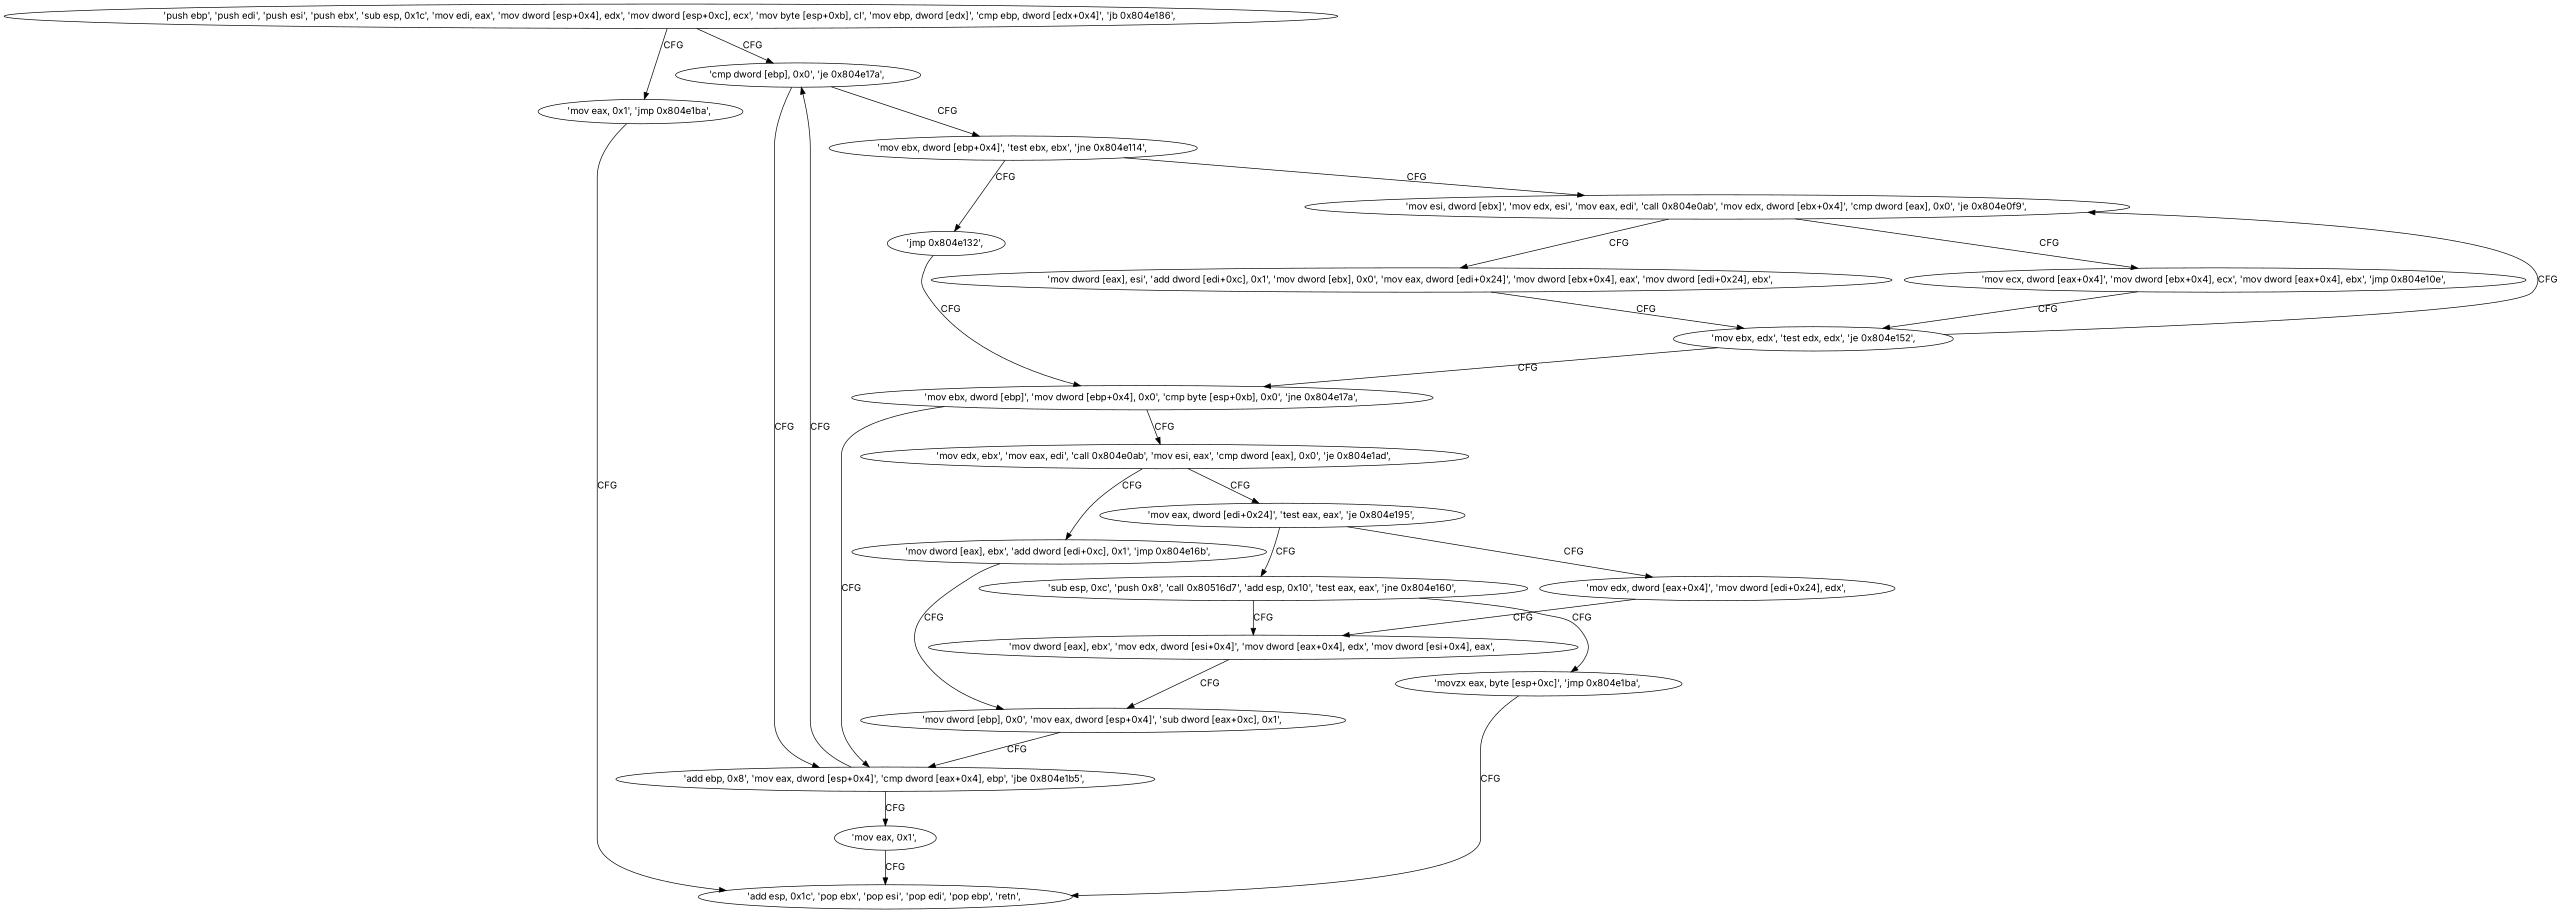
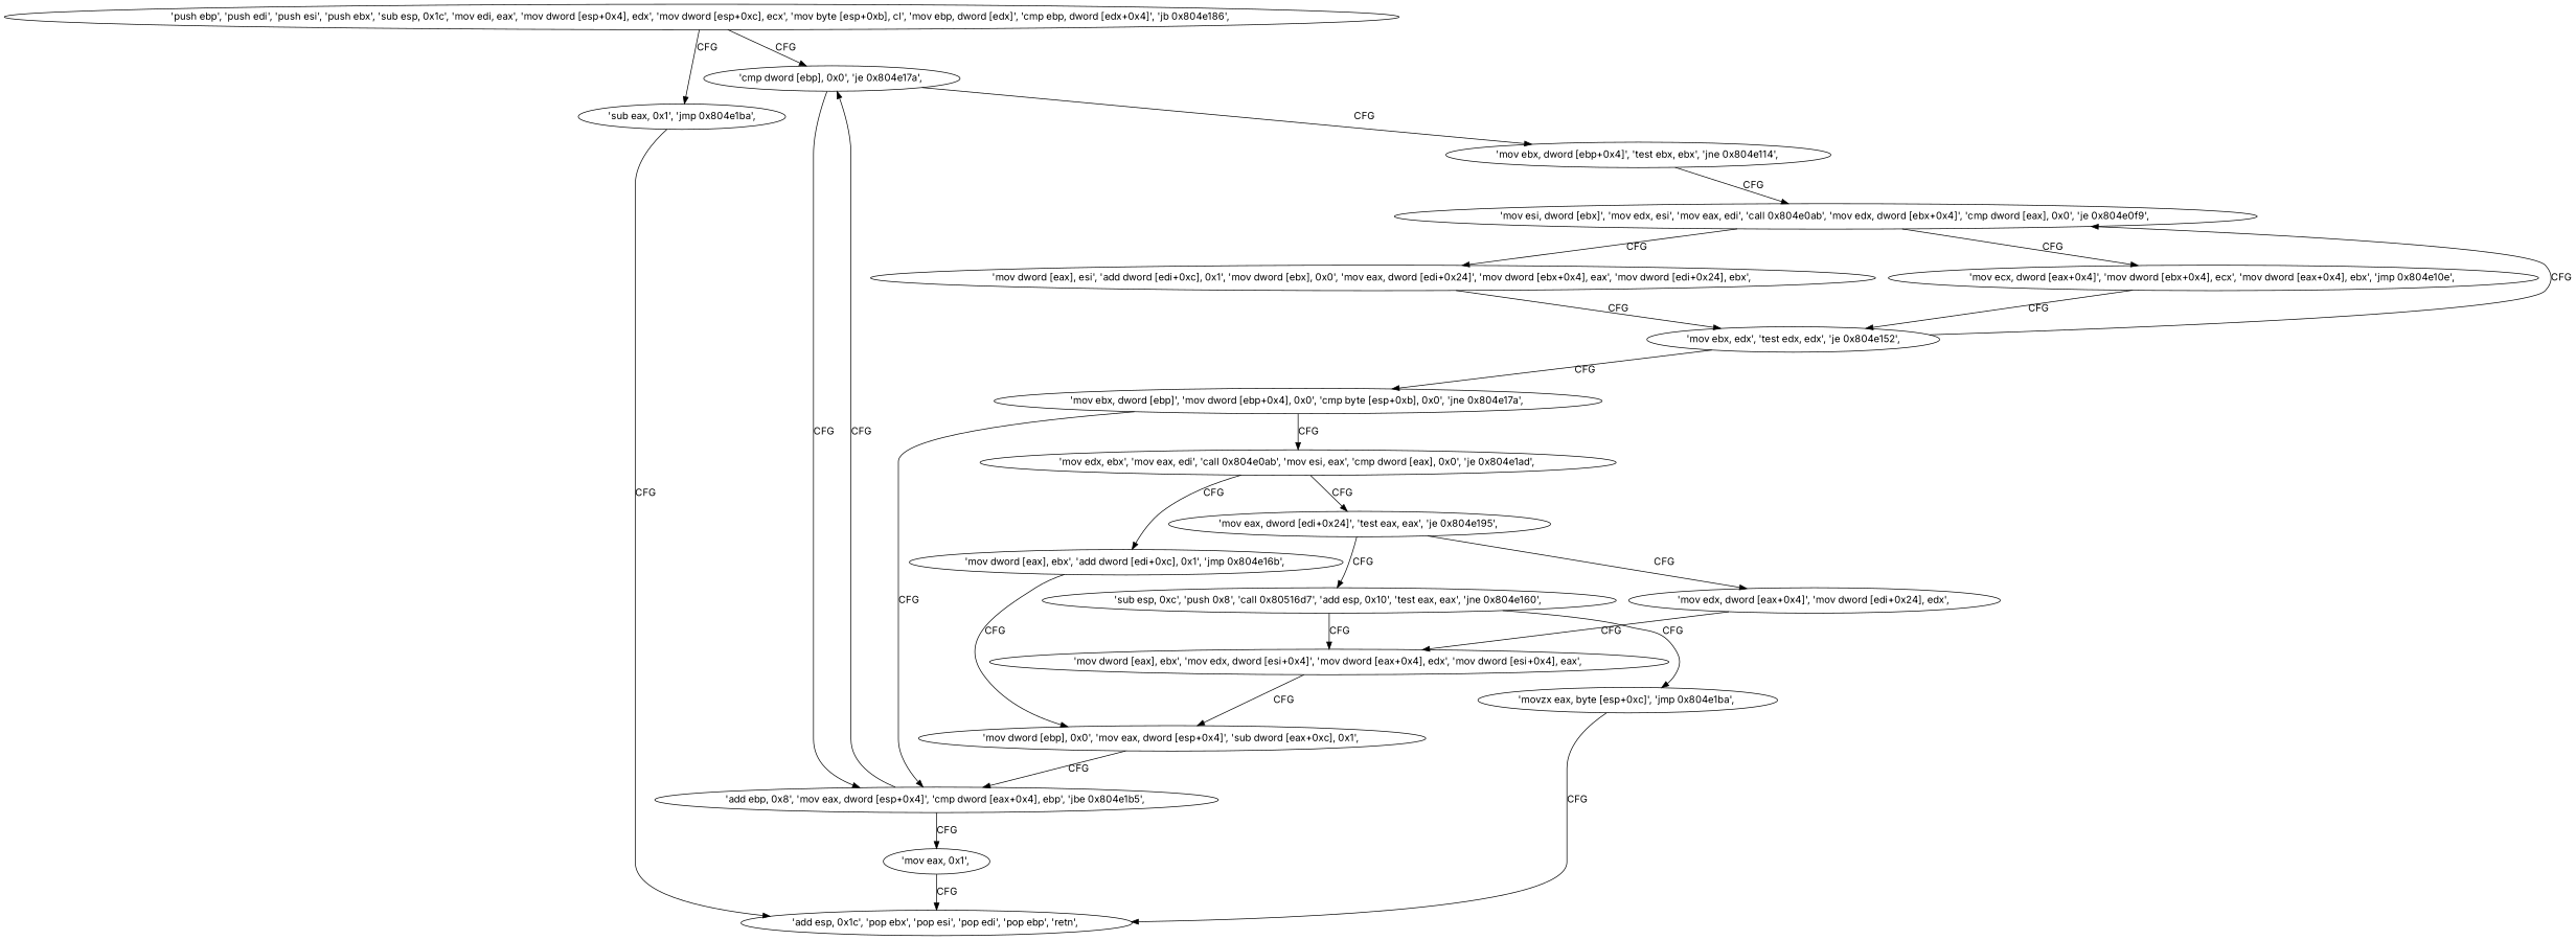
  digraph {
    fontname=Inter
    node [fontname=Inter]
    edge [fontname=Inter]
    n1 [label="'push ebp', 'push edi', 'push esi', 'push ebx', 'sub esp, 0x1c', 'mov edi, eax', 'mov dword [esp+0x4], edx', 'mov dword [esp+0xc], ecx', 'mov byte [esp+0xb], cl', 'mov ebp, dword [edx]', 'cmp ebp, dword [edx+0x4]', 'jb 0x804e186', "]
    n2 [label="'cmp dword [ebp], 0x0', 'je 0x804e17a', "]
-   n3 [label="'mov eax, 0x1', 'jmp 0x804e1ba', "]
+   n3 [label="'sub eax, 0x1', 'jmp 0x804e1ba',"]
    n4 [label="'add ebp, 0x8', 'mov eax, dword [esp+0x4]', 'cmp dword [eax+0x4], ebp', 'jbe 0x804e1b5', "]
    n5 [label="'mov ebx, dword [ebp+0x4]', 'test ebx, ebx', 'jne 0x804e114', "]
    n6 [label="'add esp, 0x1c', 'pop ebx', 'pop esi', 'pop edi', 'pop ebp', 'retn', "]
    n7 [label="'mov eax, 0x1', "]
    n8 [label="'mov esi, dword [ebx]', 'mov edx, esi', 'mov eax, edi', 'call 0x804e0ab', 'mov edx, dword [ebx+0x4]', 'cmp dword [eax], 0x0', 'je 0x804e0f9', "]
-   n9 [label="'jmp 0x804e132', "]
    n10 [label="'mov dword [eax], esi', 'add dword [edi+0xc], 0x1', 'mov dword [ebx], 0x0', 'mov eax, dword [edi+0x24]', 'mov dword [ebx+0x4], eax', 'mov dword [edi+0x24], ebx', "]
    n11 [label="'mov ecx, dword [eax+0x4]', 'mov dword [ebx+0x4], ecx', 'mov dword [eax+0x4], ebx', 'jmp 0x804e10e', "]
    n12 [label="'mov ebx, dword [ebp]', 'mov dword [ebp+0x4], 0x0', 'cmp byte [esp+0xb], 0x0', 'jne 0x804e17a', "]
    n13 [label="'mov ebx, edx', 'test edx, edx', 'je 0x804e152',"]
    n14 [label="'mov edx, ebx', 'mov eax, edi', 'call 0x804e0ab', 'mov esi, eax', 'cmp dword [eax], 0x0', 'je 0x804e1ad', "]
    n15 [label="'mov dword [eax], ebx', 'add dword [edi+0xc], 0x1', 'jmp 0x804e16b', "]
    n16 [label="'mov eax, dword [edi+0x24]', 'test eax, eax', 'je 0x804e195', "]
    n17 [label="'mov dword [ebp], 0x0', 'mov eax, dword [esp+0x4]', 'sub dword [eax+0xc], 0x1', "]
    n18 [label="'sub esp, 0xc', 'push 0x8', 'call 0x80516d7', 'add esp, 0x10', 'test eax, eax', 'jne 0x804e160', "]
    n19 [label="'mov edx, dword [eax+0x4]', 'mov dword [edi+0x24], edx', "]
    n20 [label="'mov dword [eax], ebx', 'mov edx, dword [esi+0x4]', 'mov dword [eax+0x4], edx', 'mov dword [esi+0x4], eax', "]
    n21 [label="'movzx eax, byte [esp+0xc]', 'jmp 0x804e1ba', "]
    n1 -> n2 [label=CFG]
    n1 -> n3 [label=CFG]
    n2 -> n4 [label=CFG]
    n2 -> n5 [label=CFG]
    n3 -> n6 [label=CFG]
    n4 -> n2 [label=CFG]
    n4 -> n7 [label=CFG]
    n5 -> n8 [label=CFG]
-   n5 -> n9 [label=CFG]
    n7 -> n6 [label=CFG]
    n8 -> n10 [label=CFG]
    n8 -> n11 [label=CFG]
-   n9 -> n12 [label=CFG]
    n10 -> n13 [label=CFG]
    n11 -> n13 [label=CFG]
    n12 -> n4 [label=CFG]
    n12 -> n14 [label=CFG]
    n13 -> n8 [label=CFG]
    n13 -> n12 [label=CFG]
    n14 -> n15 [label=CFG]
    n14 -> n16 [label=CFG]
    n15 -> n17 [label=CFG]
    n16 -> n18 [label=CFG]
    n16 -> n19 [label=CFG]
    n17 -> n4 [label=CFG]
    n18 -> n20 [label=CFG]
    n18 -> n21 [label=CFG]
    n19 -> n20 [label=CFG]
    n20 -> n17 [label=CFG]
    n21 -> n6 [label=CFG]
  }
